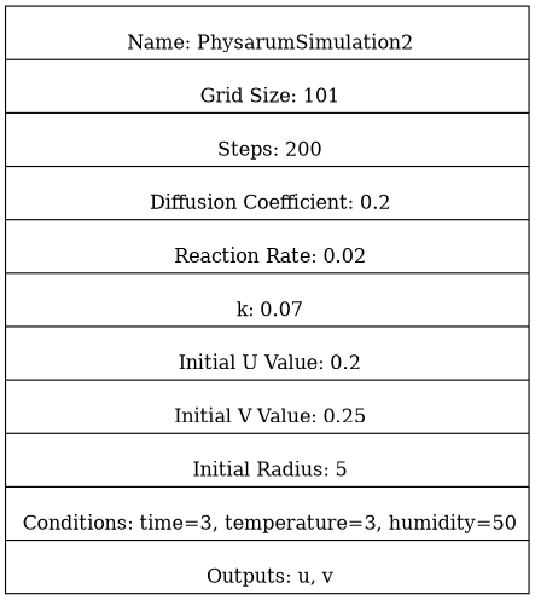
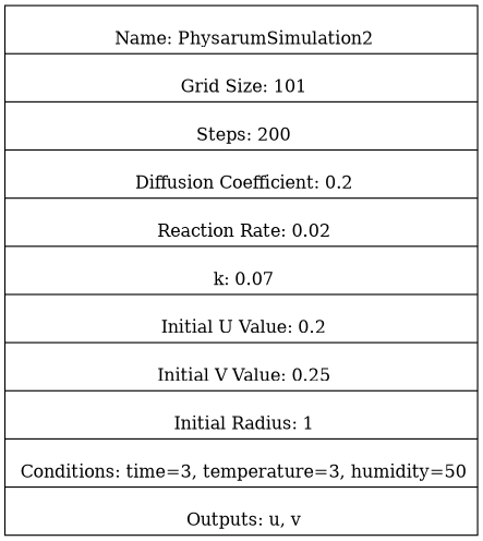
  digraph {
-   n1 [label="{\n            Name: PhysarumSimulation2 |\n            Grid Size: 101 |\n            Steps: 200 |\n            Diffusion Coefficient: 0.2 |\n            Reaction Rate: 0.02 |\n            k: 0.07 |\n            Initial U Value: 0.2 |\n            Initial V Value: 0.25 |\n            Initial Radius: 5 |\n            Conditions: time=3, temperature=3, humidity=50 |\n            Outputs: u, v\n        }" shape=record]
+   n1 [label="{\n            Name: PhysarumSimulation2 |\n            Grid Size: 101 |\n            Steps: 200 |\n            Diffusion Coefficient: 0.2 |\n            Reaction Rate: 0.02 |\n            k: 0.07 |\n            Initial U Value: 0.2 |\n            Initial V Value: 0.25 |\n            Initial Radius: 1 |\n            Conditions: time=3, temperature=3, humidity=50 |\n            Outputs: u, v\n        }" shape=record]
  }
